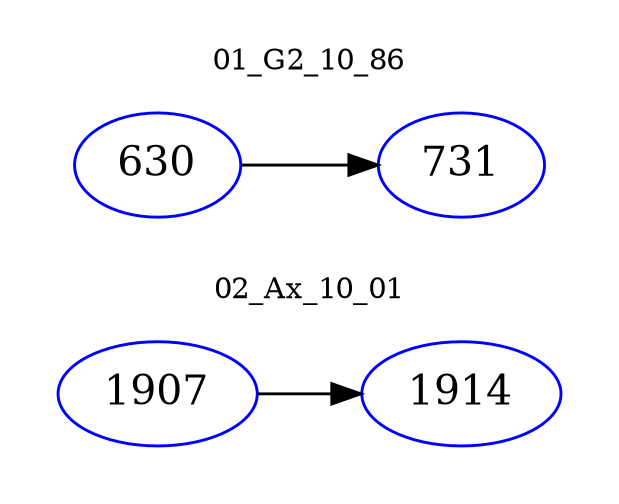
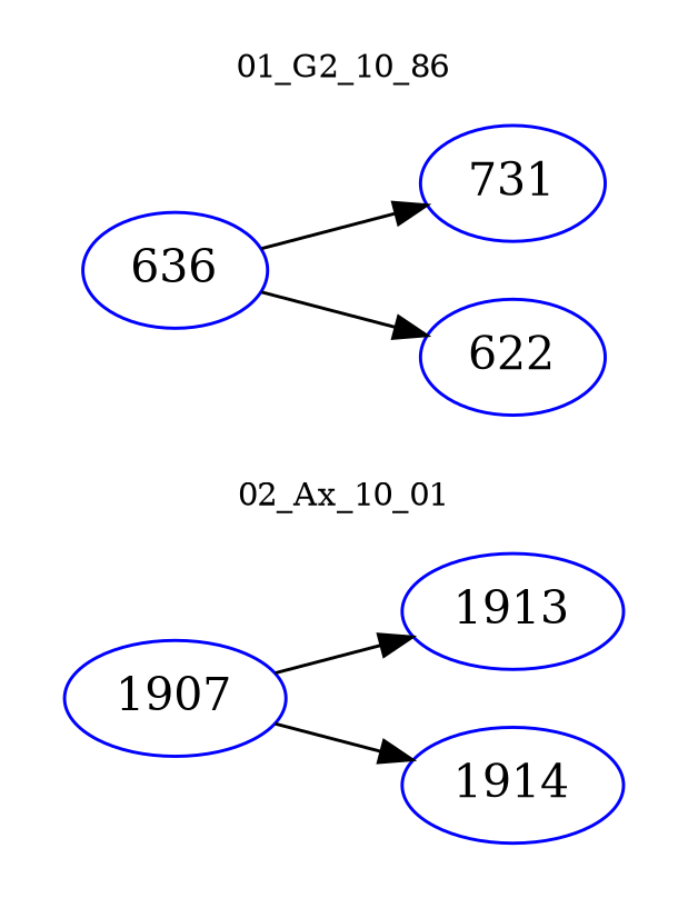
  digraph {
    rankdir=LR
    node [color=blue]
    edge [color=black]
    n1 [label=1907]
    n2 [label=1914]
-   n4 [label=630]
+   n3 [label=1913]
+   n4 [label=636]
+   n5 [label=622]
    n6 [label=731]
    subgraph cluster_1 {
      color=white
      fontsize=10
      label="02_Ax_10_01"
      n1
      n2
+     n3
    }
    subgraph cluster_2 {
      color=white
      fontsize=10
      label="01_G2_10_86"
      n4
+     n5
      n6
    }
    n1 -> n2
+   n1 -> n3
+   n4 -> n5
    n4 -> n6
  }
